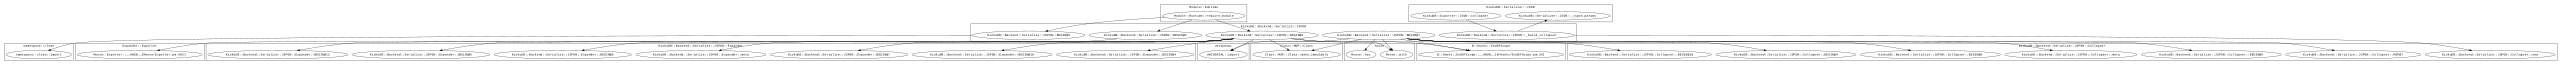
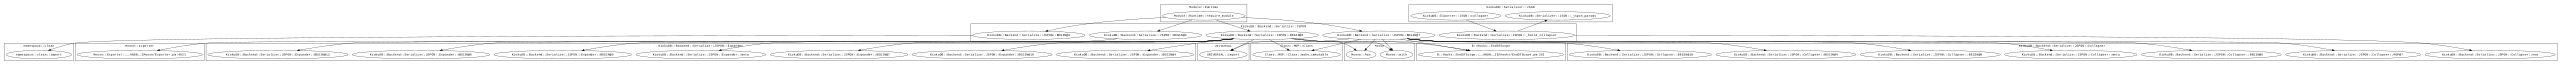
  digraph {
    fontname="Liberation Mono"
    node [fontname="Liberation Mono"]
    edge [fontname="Liberation Mono"]
    "KiokuDB::Backend::Serialize::JSPON::Expander::BEGIN@4"
    "KiokuDB::Backend::Serialize::JSPON::Expander::BEGIN@10"
    "KiokuDB::Backend::Serialize::JSPON::Expander::BEGIN@7"
    "KiokuDB::Backend::Serialize::JSPON::Expander::meta"
    "KiokuDB::Backend::Serialize::JSPON::Expander::BEGIN@9"
    "KiokuDB::Backend::Serialize::JSPON::Expander::BEGIN@6"
    "KiokuDB::Backend::Serialize::JSPON::Expander::BEGIN@12"
    "UNIVERSAL::import"
    "namespace::clean::import"
    "Class::MOP::Class::make_immutable"
    "Moose::with"
    "Moose::has"
    "Module::Runtime::require_module"
    "KiokuDB::Serializer::JSON::_jspon_params"
    n15 [label="KiokuDB::Exporter::JSON::collapser"]
    "KiokuDB::Backend::Serialize::JSPON::Collapser::new"
    n17 [label="KiokuDB::Backend::Serialize::JSPON::Collapser::MOP@7"]
    "KiokuDB::Backend::Serialize::JSPON::Collapser::BEGIN@6"
    "KiokuDB::Backend::Serialize::JSPON::Collapser::meta"
    "KiokuDB::Backend::Serialize::JSPON::Collapser::BEGIN@8"
    "KiokuDB::Backend::Serialize::JSPON::Collapser::BEGIN@4"
    "KiokuDB::Backend::Serialize::JSPON::Collapser::BEGIN@10"
    "Moose::Exporter::__ANON__[Moose/Exporter.pm:492]"
    "KiokuDB::Backend::Serialize::JSPON::BEGIN@9"
    "KiokuDB::Backend::Serialize::JSPON::BEGIN@4"
    "KiokuDB::Backend::Serialize::JSPON::BEGIN@6"
    "KiokuDB::Backend::Serialize::JSPON::_build_collapser"
    "KiokuDB::Backend::Serialize::JSPON::BEGIN@7"
    "B::Hooks::EndOfScope::__ANON__[B/Hooks/EndOfScope.pm:26]"
    subgraph cluster_1 {
      label="KiokuDB::Backend::Serialize::JSPON::Expander"
      "KiokuDB::Backend::Serialize::JSPON::Expander::BEGIN@4"
      "KiokuDB::Backend::Serialize::JSPON::Expander::BEGIN@10"
      "KiokuDB::Backend::Serialize::JSPON::Expander::BEGIN@7"
      "KiokuDB::Backend::Serialize::JSPON::Expander::meta"
      "KiokuDB::Backend::Serialize::JSPON::Expander::BEGIN@9"
      "KiokuDB::Backend::Serialize::JSPON::Expander::BEGIN@6"
      "KiokuDB::Backend::Serialize::JSPON::Expander::BEGIN@12"
    }
    subgraph cluster_2 {
      label=UNIVERSAL
      "UNIVERSAL::import"
    }
    subgraph cluster_3 {
      label="namespace::clean"
      "namespace::clean::import"
    }
    subgraph cluster_4 {
      label="Class::MOP::Class"
      "Class::MOP::Class::make_immutable"
    }
    subgraph cluster_5 {
      label=Moose
      "Moose::with"
      "Moose::has"
    }
    subgraph cluster_6 {
      label="Module::Runtime"
      "Module::Runtime::require_module"
    }
    subgraph cluster_7 {
      label="KiokuDB::Serializer::JSON"
      "KiokuDB::Serializer::JSON::_jspon_params"
      n15
    }
    subgraph cluster_8 {
      label="KiokuDB::Backend::Serialize::JSPON::Collapser"
      "KiokuDB::Backend::Serialize::JSPON::Collapser::new"
      n17
      "KiokuDB::Backend::Serialize::JSPON::Collapser::BEGIN@6"
      "KiokuDB::Backend::Serialize::JSPON::Collapser::meta"
      "KiokuDB::Backend::Serialize::JSPON::Collapser::BEGIN@8"
      "KiokuDB::Backend::Serialize::JSPON::Collapser::BEGIN@4"
      "KiokuDB::Backend::Serialize::JSPON::Collapser::BEGIN@10"
    }
    subgraph cluster_9 {
-     label="Expander::Exporter"
+     label="Moose::Exporter"
      "Moose::Exporter::__ANON__[Moose/Exporter.pm:492]"
    }
    subgraph cluster_10 {
      label="KiokuDB::Backend::Serialize::JSPON"
      "KiokuDB::Backend::Serialize::JSPON::BEGIN@9"
      "KiokuDB::Backend::Serialize::JSPON::BEGIN@4"
      "KiokuDB::Backend::Serialize::JSPON::BEGIN@6"
      "KiokuDB::Backend::Serialize::JSPON::_build_collapser"
      "KiokuDB::Backend::Serialize::JSPON::BEGIN@7"
    }
    subgraph cluster_11 {
      label="B::Hooks::EndOfScope"
      "B::Hooks::EndOfScope::__ANON__[B/Hooks/EndOfScope.pm:26]"
    }
    "Module::Runtime::require_module" -> "KiokuDB::Backend::Serialize::JSPON::BEGIN@9"
    "Module::Runtime::require_module" -> "KiokuDB::Backend::Serialize::JSPON::BEGIN@4"
    "Module::Runtime::require_module" -> "KiokuDB::Backend::Serialize::JSPON::BEGIN@6"
+   "Module::Runtime::require_module" -> "KiokuDB::Backend::Serialize::JSPON::BEGIN@7"
    n15 -> "KiokuDB::Backend::Serialize::JSPON::_build_collapser"
    "KiokuDB::Backend::Serialize::JSPON::BEGIN@9" -> "namespace::clean::import"
    "KiokuDB::Backend::Serialize::JSPON::BEGIN@4" -> "Moose::Exporter::__ANON__[Moose/Exporter.pm:492]"
    "KiokuDB::Backend::Serialize::JSPON::BEGIN@6" -> "KiokuDB::Backend::Serialize::JSPON::Expander::BEGIN@4"
    "KiokuDB::Backend::Serialize::JSPON::BEGIN@6" -> "KiokuDB::Backend::Serialize::JSPON::Expander::BEGIN@10"
    "KiokuDB::Backend::Serialize::JSPON::BEGIN@6" -> "KiokuDB::Backend::Serialize::JSPON::Expander::BEGIN@7"
    "KiokuDB::Backend::Serialize::JSPON::BEGIN@6" -> "KiokuDB::Backend::Serialize::JSPON::Expander::meta"
    "KiokuDB::Backend::Serialize::JSPON::BEGIN@6" -> "KiokuDB::Backend::Serialize::JSPON::Expander::BEGIN@9"
    "KiokuDB::Backend::Serialize::JSPON::BEGIN@6" -> "KiokuDB::Backend::Serialize::JSPON::Expander::BEGIN@6"
    "KiokuDB::Backend::Serialize::JSPON::BEGIN@6" -> "KiokuDB::Backend::Serialize::JSPON::Expander::BEGIN@12"
    "KiokuDB::Backend::Serialize::JSPON::BEGIN@6" -> "UNIVERSAL::import"
    "KiokuDB::Backend::Serialize::JSPON::BEGIN@6" -> "Class::MOP::Class::make_immutable"
    "KiokuDB::Backend::Serialize::JSPON::BEGIN@6" -> "Moose::with"
+   "KiokuDB::Backend::Serialize::JSPON::BEGIN@6" -> "Moose::has"
    "KiokuDB::Backend::Serialize::JSPON::BEGIN@6" -> "B::Hooks::EndOfScope::__ANON__[B/Hooks/EndOfScope.pm:26]"
    "KiokuDB::Backend::Serialize::JSPON::_build_collapser" -> "KiokuDB::Serializer::JSON::_jspon_params"
    "KiokuDB::Backend::Serialize::JSPON::_build_collapser" -> "KiokuDB::Backend::Serialize::JSPON::Collapser::new"
    "KiokuDB::Backend::Serialize::JSPON::BEGIN@7" -> "UNIVERSAL::import"
    "KiokuDB::Backend::Serialize::JSPON::BEGIN@7" -> "Class::MOP::Class::make_immutable"
    "KiokuDB::Backend::Serialize::JSPON::BEGIN@7" -> "Moose::with"
    "KiokuDB::Backend::Serialize::JSPON::BEGIN@7" -> "Moose::has"
    "KiokuDB::Backend::Serialize::JSPON::BEGIN@7" -> n17
    "KiokuDB::Backend::Serialize::JSPON::BEGIN@7" -> "KiokuDB::Backend::Serialize::JSPON::Collapser::BEGIN@6"
    "KiokuDB::Backend::Serialize::JSPON::BEGIN@7" -> "KiokuDB::Backend::Serialize::JSPON::Collapser::meta"
    "KiokuDB::Backend::Serialize::JSPON::BEGIN@7" -> "KiokuDB::Backend::Serialize::JSPON::Collapser::BEGIN@8"
    "KiokuDB::Backend::Serialize::JSPON::BEGIN@7" -> "KiokuDB::Backend::Serialize::JSPON::Collapser::BEGIN@4"
    "KiokuDB::Backend::Serialize::JSPON::BEGIN@7" -> "KiokuDB::Backend::Serialize::JSPON::Collapser::BEGIN@10"
    "KiokuDB::Backend::Serialize::JSPON::BEGIN@7" -> "B::Hooks::EndOfScope::__ANON__[B/Hooks/EndOfScope.pm:26]"
  }
